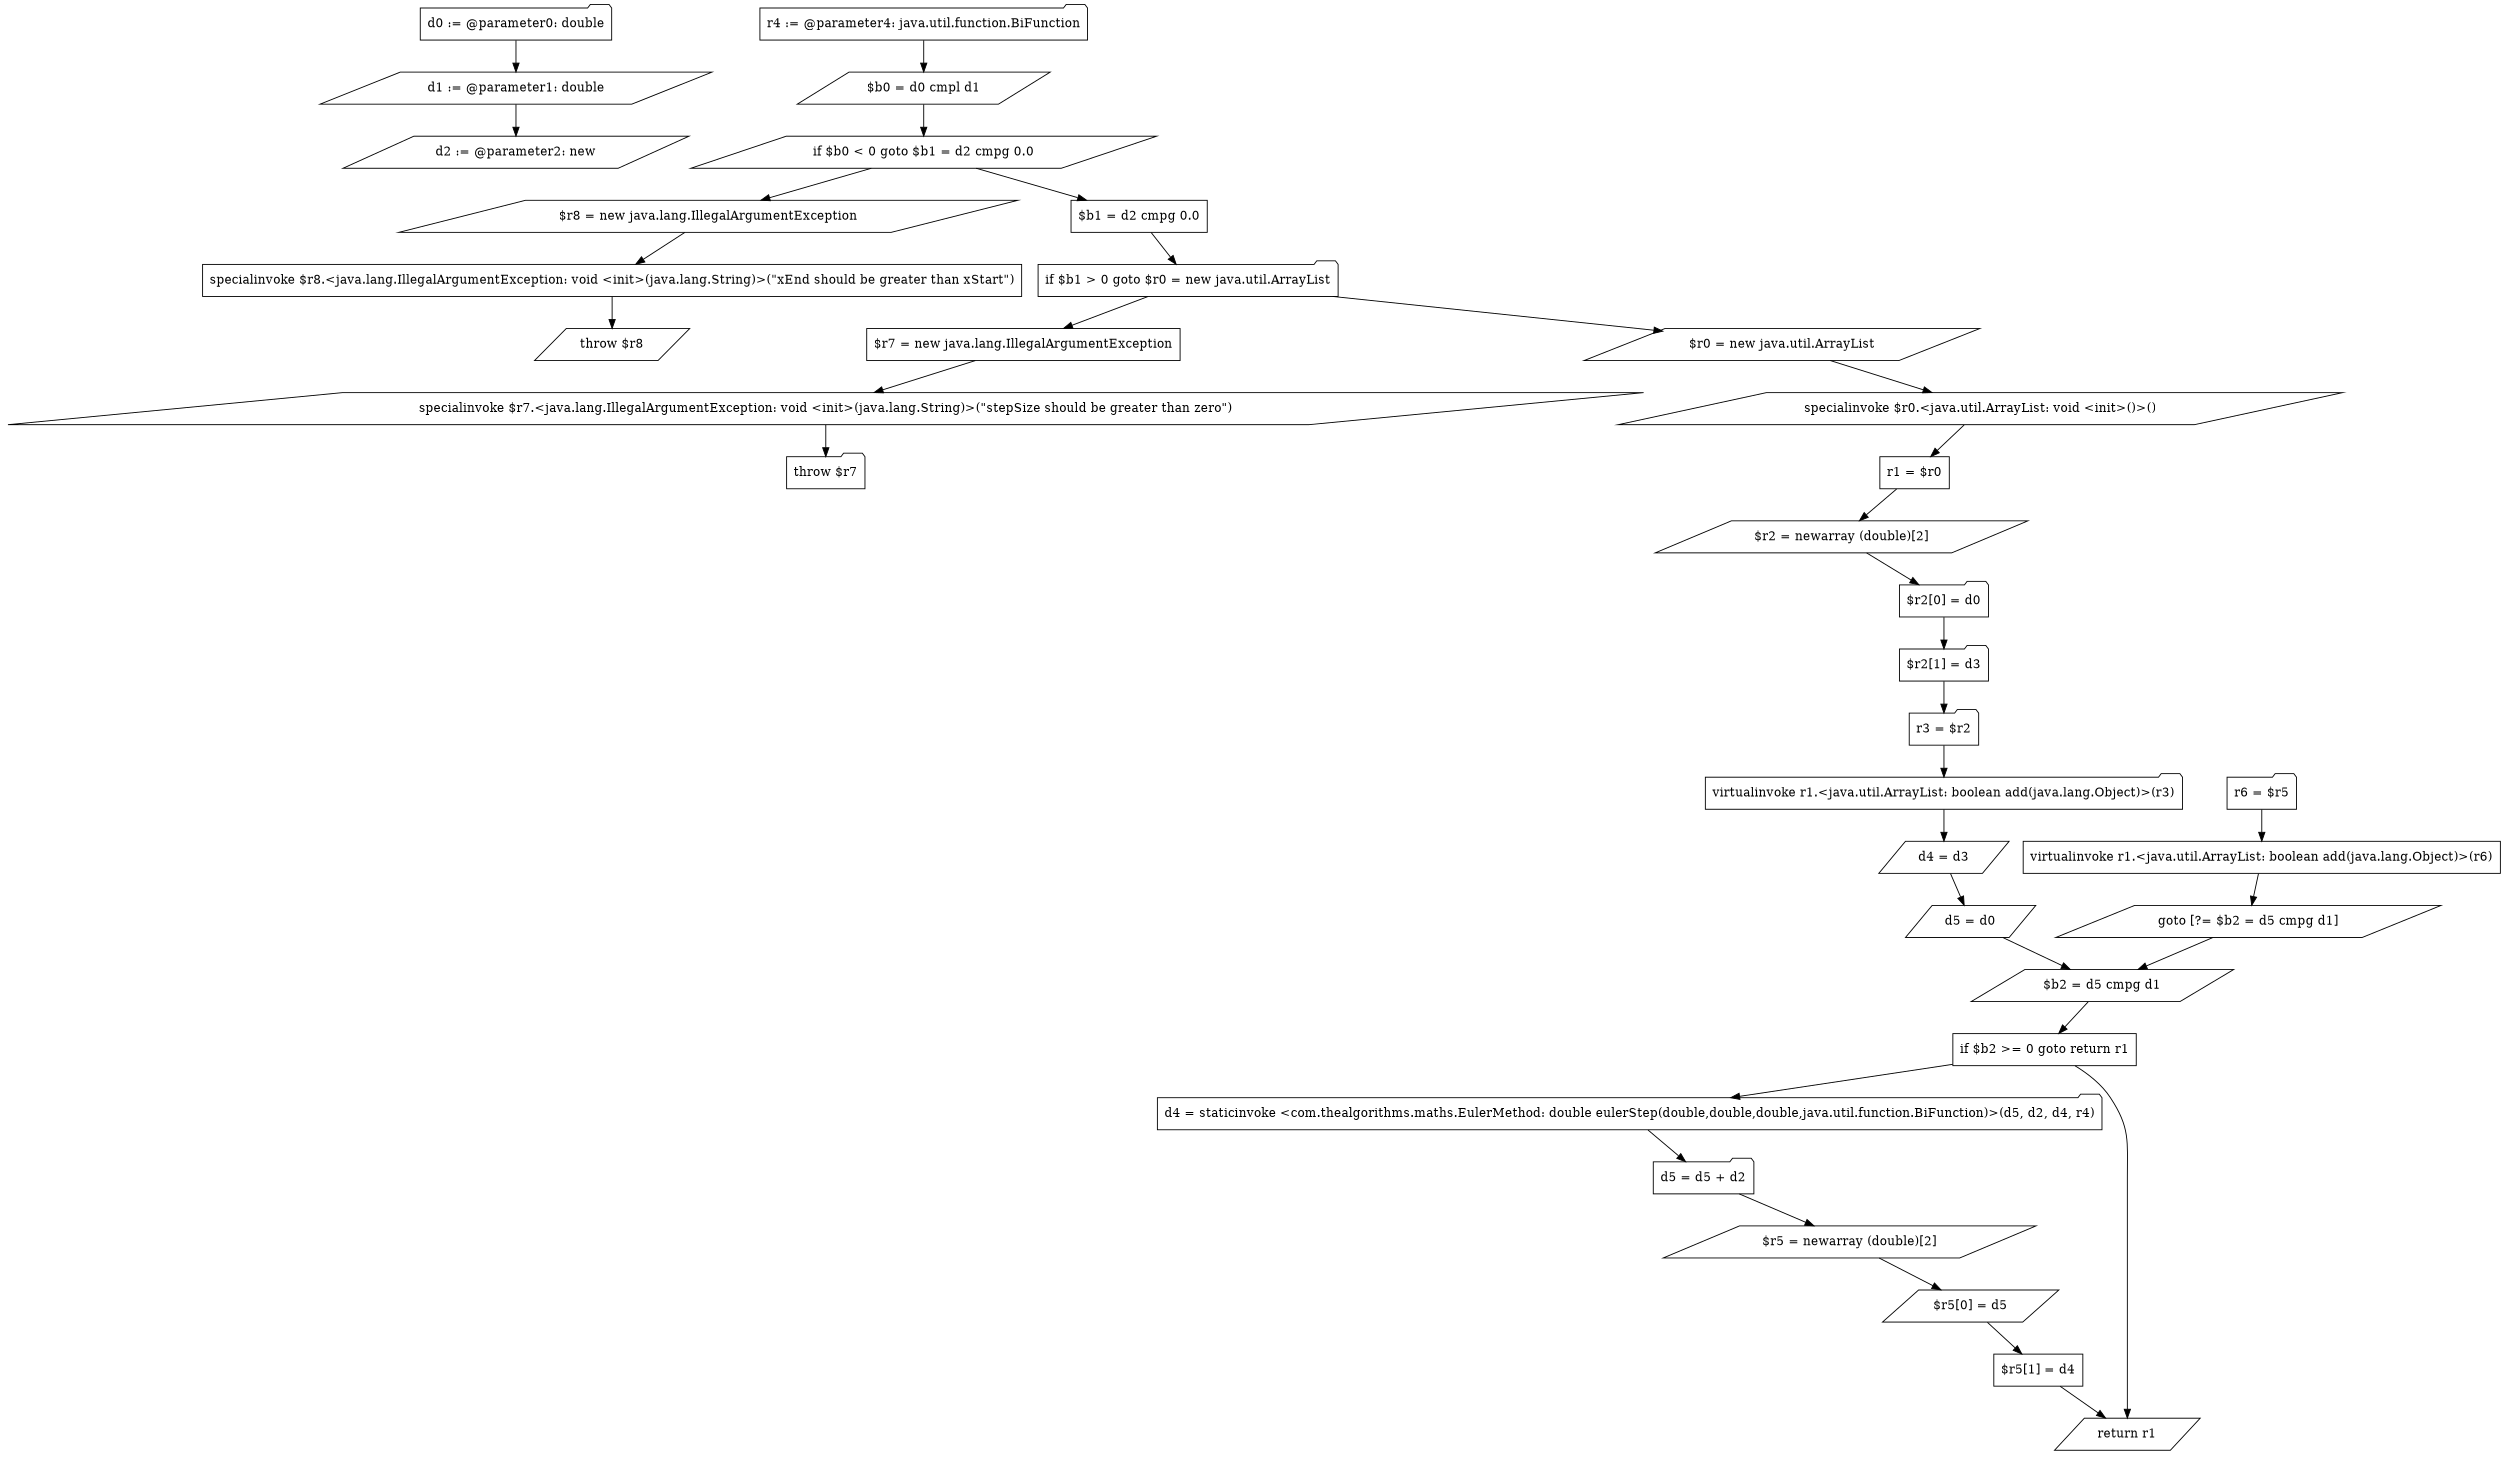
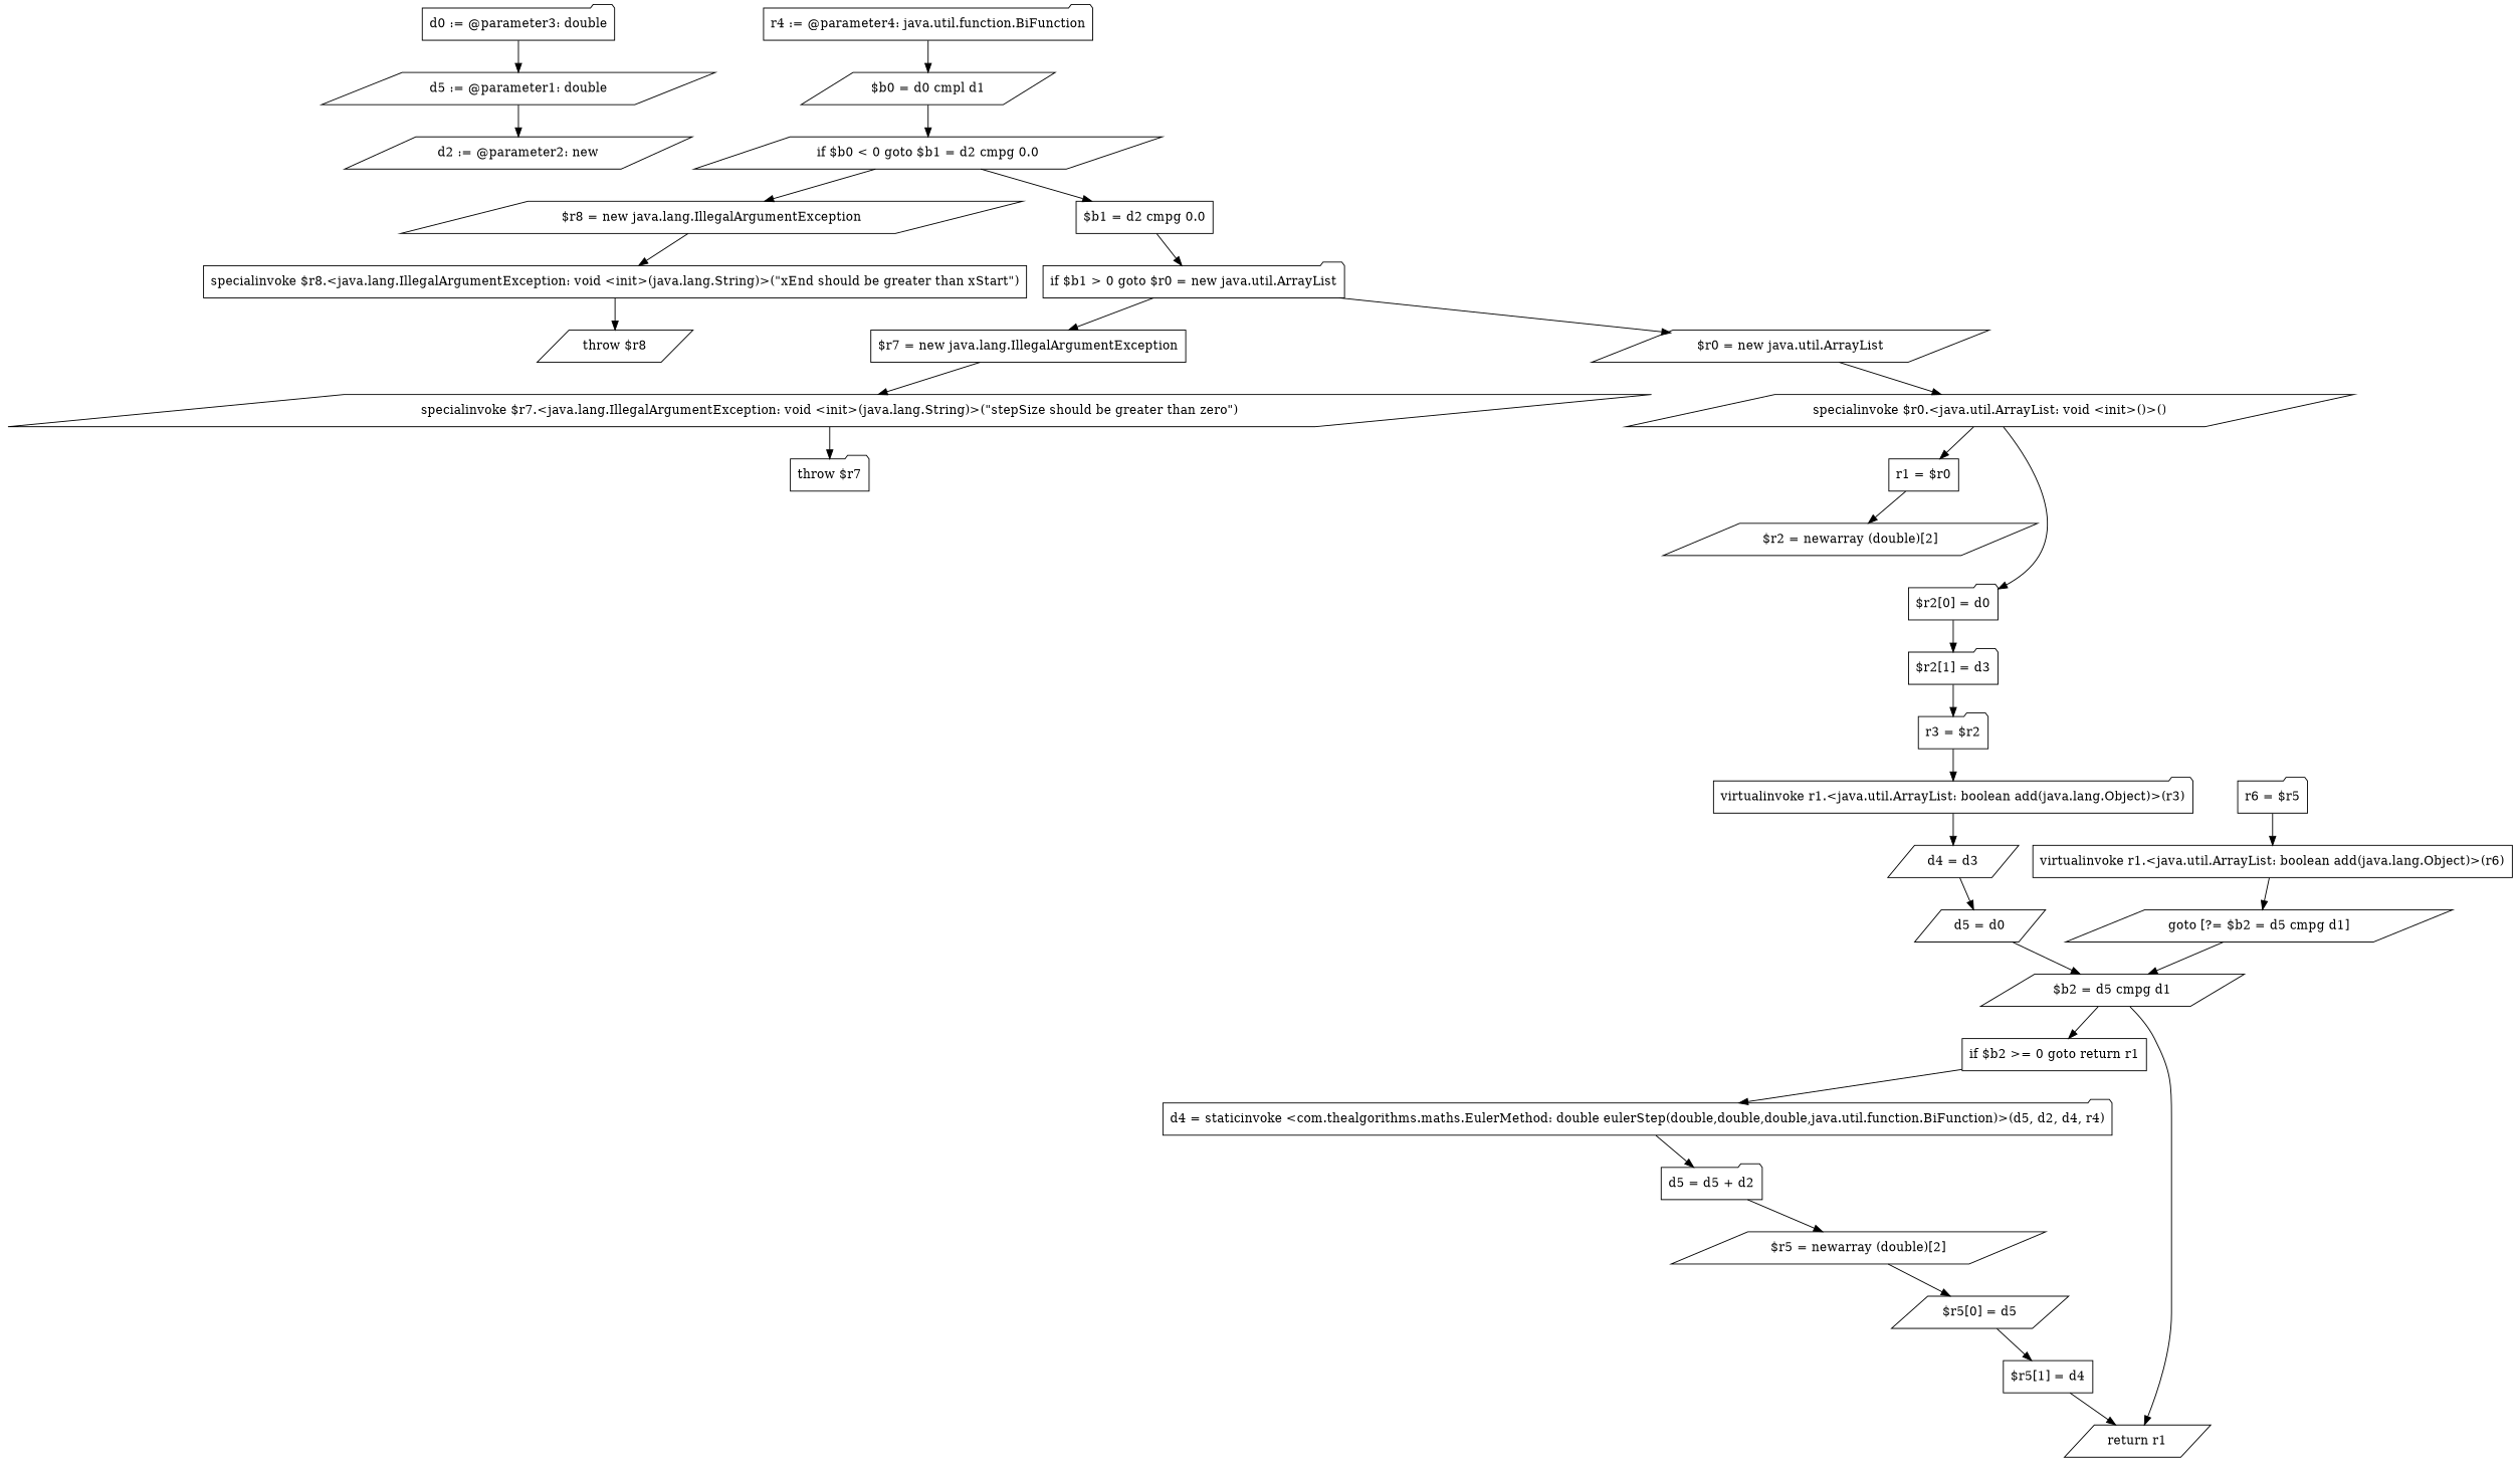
  digraph {
    node [shape=parallelogram]
-   "d0 := @parameter0: double" [shape=folder]
-   "d1 := @parameter1: double"
+   "d0 := @parameter0: double" [shape=folder label="d0 := @parameter3: double"]
+   "d1 := @parameter1: double" [label="d5 := @parameter1: double"]
    n3 [label="d2 := @parameter2: new"]
    "r4 := @parameter4: java.util.function.BiFunction" [shape=folder]
    "$b0 = d0 cmpl d1"
    "if $b0 < 0 goto $b1 = d2 cmpg 0.0"
    "$r8 = new java.lang.IllegalArgumentException"
    "$b1 = d2 cmpg 0.0" [shape=box]
    "specialinvoke $r8.<java.lang.IllegalArgumentException: void <init>(java.lang.String)>(\"xEnd should be greater than xStart\")" [shape=box]
    "if $b1 > 0 goto $r0 = new java.util.ArrayList" [shape=folder]
    "throw $r8"
    "$r7 = new java.lang.IllegalArgumentException" [shape=box]
    "$r0 = new java.util.ArrayList"
    "specialinvoke $r7.<java.lang.IllegalArgumentException: void <init>(java.lang.String)>(\"stepSize should be greater than zero\")"
    "specialinvoke $r0.<java.util.ArrayList: void <init>()>()"
    "throw $r7" [shape=folder]
    "r1 = $r0" [shape=box]
    "$r2 = newarray (double)[2]"
    "$r2[0] = d0" [shape=folder]
    "$r2[1] = d3" [shape=folder]
    "r3 = $r2" [shape=folder]
    "virtualinvoke r1.<java.util.ArrayList: boolean add(java.lang.Object)>(r3)" [shape=folder]
    "d4 = d3"
    "d5 = d0"
    "$b2 = d5 cmpg d1"
    "if $b2 >= 0 goto return r1" [shape=box]
    "d4 = staticinvoke <com.thealgorithms.maths.EulerMethod: double eulerStep(double,double,double,java.util.function.BiFunction)>(d5, d2, d4, r4)" [shape=folder]
    "return r1"
    "d5 = d5 + d2" [shape=folder]
    "$r5 = newarray (double)[2]"
    "$r5[0] = d5"
    "$r5[1] = d4" [shape=box]
    "r6 = $r5" [shape=folder]
    "virtualinvoke r1.<java.util.ArrayList: boolean add(java.lang.Object)>(r6)" [shape=box]
    "goto [?= $b2 = d5 cmpg d1]"
    "d0 := @parameter0: double" -> "d1 := @parameter1: double"
    "d1 := @parameter1: double" -> n3
    "r4 := @parameter4: java.util.function.BiFunction" -> "$b0 = d0 cmpl d1"
    "$b0 = d0 cmpl d1" -> "if $b0 < 0 goto $b1 = d2 cmpg 0.0"
    "if $b0 < 0 goto $b1 = d2 cmpg 0.0" -> "$r8 = new java.lang.IllegalArgumentException"
    "if $b0 < 0 goto $b1 = d2 cmpg 0.0" -> "$b1 = d2 cmpg 0.0"
    "$r8 = new java.lang.IllegalArgumentException" -> "specialinvoke $r8.<java.lang.IllegalArgumentException: void <init>(java.lang.String)>(\"xEnd should be greater than xStart\")"
    "$b1 = d2 cmpg 0.0" -> "if $b1 > 0 goto $r0 = new java.util.ArrayList"
    "specialinvoke $r8.<java.lang.IllegalArgumentException: void <init>(java.lang.String)>(\"xEnd should be greater than xStart\")" -> "throw $r8"
    "if $b1 > 0 goto $r0 = new java.util.ArrayList" -> "$r7 = new java.lang.IllegalArgumentException"
    "if $b1 > 0 goto $r0 = new java.util.ArrayList" -> "$r0 = new java.util.ArrayList"
    "$r7 = new java.lang.IllegalArgumentException" -> "specialinvoke $r7.<java.lang.IllegalArgumentException: void <init>(java.lang.String)>(\"stepSize should be greater than zero\")"
    "$r0 = new java.util.ArrayList" -> "specialinvoke $r0.<java.util.ArrayList: void <init>()>()"
    "specialinvoke $r7.<java.lang.IllegalArgumentException: void <init>(java.lang.String)>(\"stepSize should be greater than zero\")" -> "throw $r7"
    "specialinvoke $r0.<java.util.ArrayList: void <init>()>()" -> "r1 = $r0"
    "r1 = $r0" -> "$r2 = newarray (double)[2]"
-   "$r2 = newarray (double)[2]" -> "$r2[0] = d0"
+   "specialinvoke $r0.<java.util.ArrayList: void <init>()>()" -> "$r2[0] = d0"
    "$r2[0] = d0" -> "$r2[1] = d3"
    "$r2[1] = d3" -> "r3 = $r2"
    "r3 = $r2" -> "virtualinvoke r1.<java.util.ArrayList: boolean add(java.lang.Object)>(r3)"
    "virtualinvoke r1.<java.util.ArrayList: boolean add(java.lang.Object)>(r3)" -> "d4 = d3"
    "d4 = d3" -> "d5 = d0"
    "d5 = d0" -> "$b2 = d5 cmpg d1"
    "$b2 = d5 cmpg d1" -> "if $b2 >= 0 goto return r1"
    "if $b2 >= 0 goto return r1" -> "d4 = staticinvoke <com.thealgorithms.maths.EulerMethod: double eulerStep(double,double,double,java.util.function.BiFunction)>(d5, d2, d4, r4)"
-   "if $b2 >= 0 goto return r1" -> "return r1"
+   "$b2 = d5 cmpg d1" -> "return r1"
    "d4 = staticinvoke <com.thealgorithms.maths.EulerMethod: double eulerStep(double,double,double,java.util.function.BiFunction)>(d5, d2, d4, r4)" -> "d5 = d5 + d2"
    "d5 = d5 + d2" -> "$r5 = newarray (double)[2]"
    "$r5 = newarray (double)[2]" -> "$r5[0] = d5"
    "$r5[0] = d5" -> "$r5[1] = d4"
    "$r5[1] = d4" -> "return r1"
    "r6 = $r5" -> "virtualinvoke r1.<java.util.ArrayList: boolean add(java.lang.Object)>(r6)"
    "virtualinvoke r1.<java.util.ArrayList: boolean add(java.lang.Object)>(r6)" -> "goto [?= $b2 = d5 cmpg d1]"
    "goto [?= $b2 = d5 cmpg d1]" -> "$b2 = d5 cmpg d1"
  }
